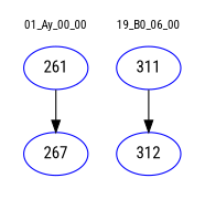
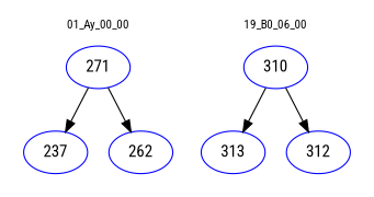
  digraph {
    fontname="Roboto Condensed"
    node [color=blue fontname="Roboto Condensed"]
    edge [color=black fontname="Roboto Condensed"]
-   n1 [label=261]
-   n3 [label=267]
-   n4 [label=311]
+   n1 [label=271]
+   n2 [label=237]
+   n3 [label=262]
+   n4 [label=310]
+   n5 [label=313]
    n6 [label=312]
    subgraph cluster_1 {
      color=white
      fontsize=10
      label="01_Ay_00_00"
      n1
+     n2
      n3
    }
    subgraph cluster_2 {
      color=white
      fontsize=10
      label="19_B0_06_00"
      n4
+     n5
      n6
    }
+   n1 -> n2
    n1 -> n3
+   n4 -> n5
    n4 -> n6
  }
